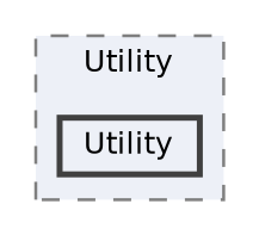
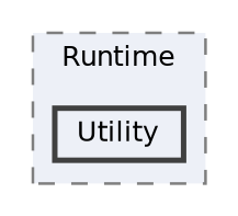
  digraph {
    compound=true
    rankdir=LR
    n1 [color=grey25 fillcolor="#edf0f7" fontname=Helvetica fontsize=10 height=0.2 label=Utility shape=box style="filled,bold" width=0.4]
    subgraph cluster_1 {
      bgcolor="#edf0f7"
      fontname=Helvetica
      fontsize=10
-     label=Utility
+     label=Runtime
      pencolor=grey50
      style="filled,dashed"
      n1
    }
  }
